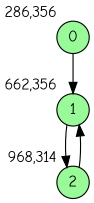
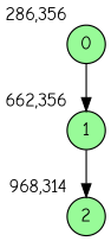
  digraph {
    bgcolor=white
    fontname="Comic Neue"
    node [fillcolor=palegreen fixedsize=true fontname="Comic Neue" shape=circle style=filled]
    edge [fontname="Comic Neue"]
    0 [height=0.3 width=0.4 xlabel="286,356"]
    1 [height=0.3 width=0.4 xlabel="662,356"]
    2 [height=0.3 width=0.4 xlabel="968,314"]
    0 -> 1
    1 -> 2
-   2 -> 1
  }
